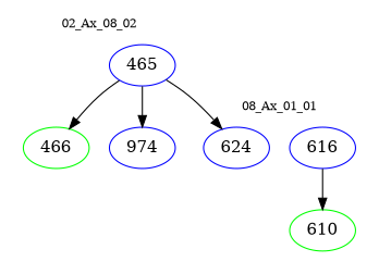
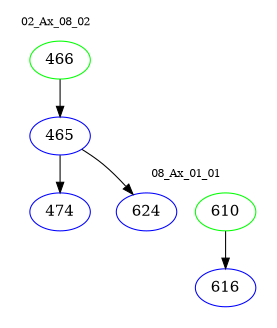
  digraph {
    node [color=blue]
    edge [color=black]
    n1 [label=465]
    n2 [color=green label=466]
-   n3 [label=974]
+   n3 [label=474]
    n4 [label=616]
    n5 [color=green label=610]
    n6 [label=624]
    subgraph cluster_1 {
      color=white
      fontsize=10
      label="02_Ax_08_02"
      n1
      n2
      n3
    }
    subgraph cluster_2 {
      color=white
      fontsize=10
      label="08_Ax_01_01"
      n4
      n5
      n6
    }
-   n1 -> n2
+   n2 -> n1
    n1 -> n3
    n1 -> n6
-   n4 -> n5
+   n5 -> n4
  }
